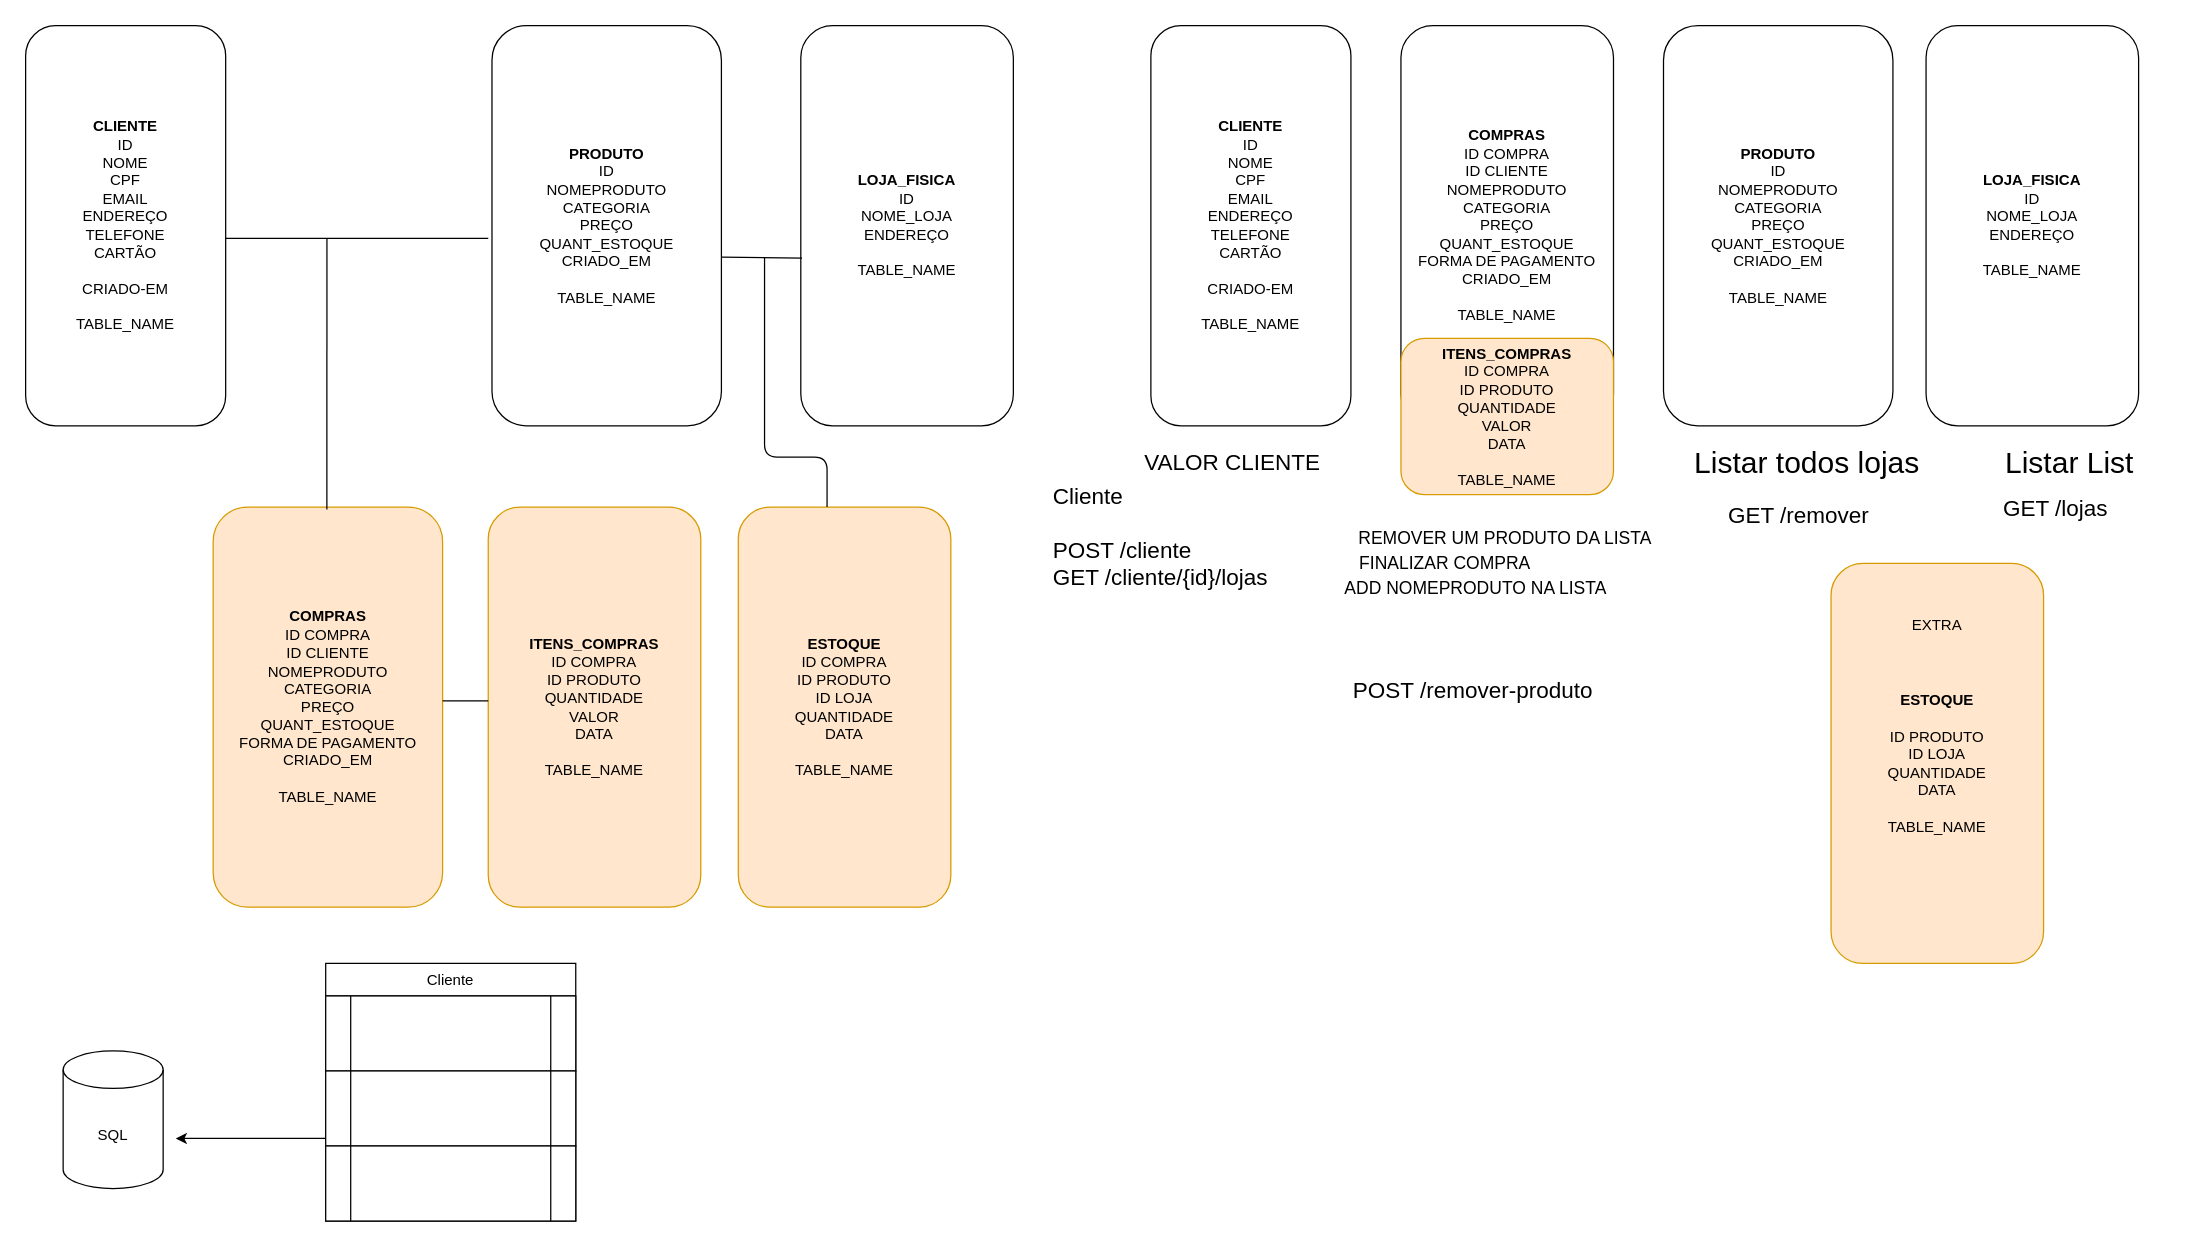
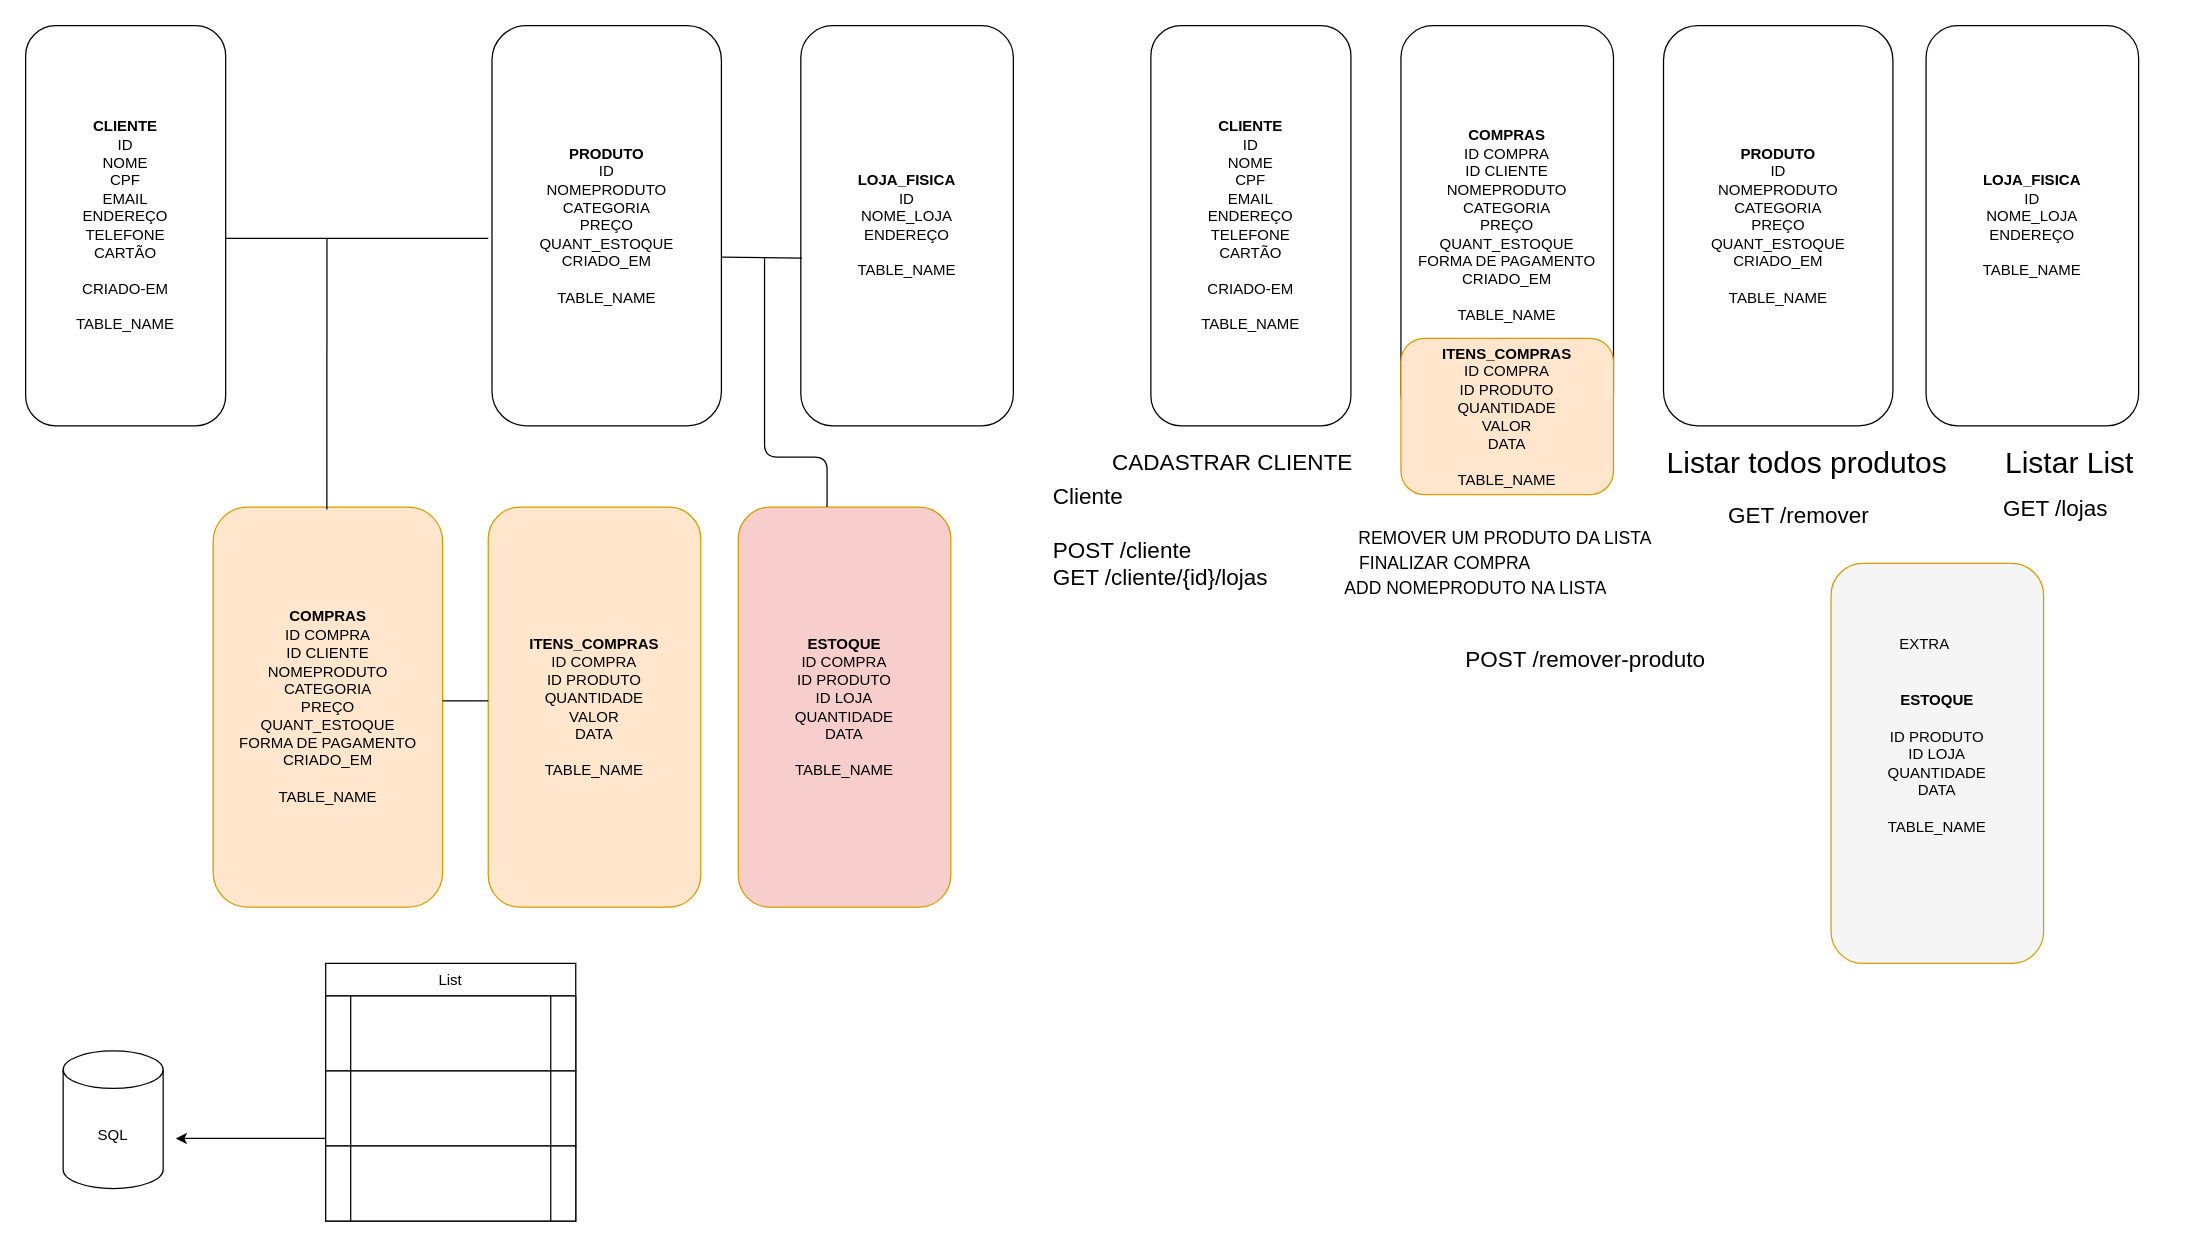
  <mxCell id="0" />
  <mxCell id="1" parent="0" />
  <mxCell id="2" value="&lt;b&gt;PRODUTO&lt;/b&gt;&lt;br&gt;ID&lt;br&gt;NOMEPRODUTO&lt;br&gt;CATEGORIA&lt;br&gt;PREÇO&lt;br&gt;QUANT_ESTOQUE&lt;br&gt;CRIADO_EM&lt;br&gt;&lt;br&gt;TABLE_NAME" style="rounded=1;whiteSpace=wrap;html=1;" parent="1" vertex="1"><mxGeometry x="393" y="20" width="183.5" height="320" as="geometry" /></mxCell>
  <mxCell id="3" value="&lt;b&gt;LOJA_FISICA&lt;/b&gt;&lt;br&gt;ID&lt;br&gt;NOME_LOJA&lt;br&gt;ENDEREÇO&lt;br&gt;&lt;br&gt;TABLE_NAME" style="rounded=1;whiteSpace=wrap;html=1;" parent="1" vertex="1"><mxGeometry x="640" y="20" width="170" height="320" as="geometry" /></mxCell>
  <mxCell id="4" value="&lt;b&gt;CLIENTE&lt;/b&gt;&lt;br&gt;ID&lt;br&gt;NOME&lt;br&gt;CPF&lt;br&gt;EMAIL&lt;br&gt;ENDEREÇO&lt;br&gt;TELEFONE&lt;br&gt;CARTÃO&lt;br&gt;&lt;br&gt;CRIADO-EM&lt;br&gt;&lt;br&gt;TABLE_NAME" style="rounded=1;whiteSpace=wrap;html=1;" parent="1" vertex="1"><mxGeometry x="20" y="20" width="160" height="320" as="geometry" /></mxCell>
  <mxCell id="5" value="&lt;b&gt;COMPRAS&lt;/b&gt;&lt;br&gt;ID COMPRA&lt;br&gt;ID CLIENTE&lt;br&gt;NOMEPRODUTO&lt;br&gt;CATEGORIA&lt;br&gt;PREÇO&lt;br&gt;QUANT_ESTOQUE&lt;br&gt;FORMA DE PAGAMENTO&lt;br&gt;CRIADO_EM&lt;br&gt;&lt;br&gt;TABLE_NAME" style="rounded=1;whiteSpace=wrap;html=1;fillColor=#ffe6cc;strokeColor=#d79b00;" parent="1" vertex="1"><mxGeometry x="170" y="405" width="183.5" height="320" as="geometry" /></mxCell>
  <mxCell id="6" value="&lt;b&gt;ITENS_COMPRAS&lt;/b&gt;&lt;br&gt;ID COMPRA&lt;br&gt;ID PRODUTO&lt;br&gt;QUANTIDADE&lt;br&gt;VALOR&lt;br&gt;DATA&lt;br&gt;&lt;br&gt;TABLE_NAME" style="rounded=1;whiteSpace=wrap;html=1;fillColor=#ffe6cc;strokeColor=#d79b00;" parent="1" vertex="1"><mxGeometry x="390" y="405" width="170" height="320" as="geometry" /></mxCell>
- <mxCell id="7" value="&lt;b&gt;ESTOQUE&lt;/b&gt;&lt;br&gt;ID COMPRA&lt;br&gt;ID PRODUTO&lt;br&gt;ID LOJA&lt;br&gt;QUANTIDADE&lt;br&gt;DATA&lt;br&gt;&lt;br&gt;TABLE_NAME" style="rounded=1;whiteSpace=wrap;html=1;fillColor=#ffe6cc;strokeColor=#d79b00;" parent="1" vertex="1"><mxGeometry x="590" y="405" width="170" height="320" as="geometry" /></mxCell>
+ <mxCell id="7" value="&lt;b&gt;ESTOQUE&lt;/b&gt;&lt;br&gt;ID COMPRA&lt;br&gt;ID PRODUTO&lt;br&gt;ID LOJA&lt;br&gt;QUANTIDADE&lt;br&gt;DATA&lt;br&gt;&lt;br&gt;TABLE_NAME" style="rounded=1;whiteSpace=wrap;html=1;fillColor=#f8cecc;strokeColor=#d79b00;" parent="1" vertex="1"><mxGeometry x="590" y="405" width="170" height="320" as="geometry" /></mxCell>
  <mxCell id="8" value="" style="endArrow=none;html=1;entryX=0.006;entryY=0.581;entryDx=0;entryDy=0;entryPerimeter=0;" parent="1" target="3" edge="1"><mxGeometry width="50" height="50" relative="1" as="geometry"><mxPoint x="576.5" y="205" as="sourcePoint" /><mxPoint x="626.5" y="155" as="targetPoint" /></mxGeometry></mxCell>
  <mxCell id="9" value="" style="endArrow=none;html=1;" parent="1" edge="1"><mxGeometry width="50" height="50" relative="1" as="geometry"><mxPoint x="180" y="190" as="sourcePoint" /><mxPoint x="390" y="190" as="targetPoint" /></mxGeometry></mxCell>
  <mxCell id="10" value="" style="endArrow=none;html=1;exitX=0.599;exitY=0.006;exitDx=0;exitDy=0;exitPerimeter=0;" parent="1" edge="1"><mxGeometry width="50" height="50" relative="1" as="geometry"><mxPoint x="260.917" y="406.92" as="sourcePoint" /><mxPoint x="261" y="190" as="targetPoint" /></mxGeometry></mxCell>
  <mxCell id="11" value="" style="endArrow=none;html=1;" parent="1" edge="1"><mxGeometry width="50" height="50" relative="1" as="geometry"><mxPoint x="353.5" y="560" as="sourcePoint" /><mxPoint x="390" y="560" as="targetPoint" /></mxGeometry></mxCell>
  <mxCell id="12" value="" style="endArrow=none;html=1;" parent="1" edge="1"><mxGeometry width="50" height="50" relative="1" as="geometry"><mxPoint x="661" y="405" as="sourcePoint" /><mxPoint x="611" y="205" as="targetPoint" /><Array as="points"><mxPoint x="661" y="365" /><mxPoint x="611" y="365" /></Array></mxGeometry></mxCell>
  <mxCell id="13" value="SQL" style="shape=cylinder3;whiteSpace=wrap;html=1;boundedLbl=1;backgroundOutline=1;size=15;" parent="1" vertex="1"><mxGeometry x="50" y="840" width="80" height="110" as="geometry" /></mxCell>
- <mxCell id="14" value="Cliente" style="swimlane;fontStyle=0;childLayout=stackLayout;horizontal=1;startSize=26;horizontalStack=0;resizeParent=1;resizeParentMax=0;resizeLast=0;collapsible=1;marginBottom=0;" parent="1" vertex="1"><mxGeometry x="260" y="770" width="200" height="206" as="geometry" /></mxCell>
+ <mxCell id="14" value="List" style="swimlane;fontStyle=0;childLayout=stackLayout;horizontal=1;startSize=26;horizontalStack=0;resizeParent=1;resizeParentMax=0;resizeLast=0;collapsible=1;marginBottom=0;" parent="1" vertex="1"><mxGeometry x="260" y="770" width="200" height="206" as="geometry" /></mxCell>
  <mxCell id="15" value="" style="shape=process;whiteSpace=wrap;html=1;backgroundOutline=1;" parent="14" vertex="1"><mxGeometry y="26" width="200" height="60" as="geometry" /></mxCell>
  <mxCell id="16" value="" style="shape=process;whiteSpace=wrap;html=1;backgroundOutline=1;" parent="14" vertex="1"><mxGeometry y="86" width="200" height="60" as="geometry" /></mxCell>
  <mxCell id="17" value="" style="shape=process;whiteSpace=wrap;html=1;backgroundOutline=1;" parent="14" vertex="1"><mxGeometry y="146" width="200" height="60" as="geometry" /></mxCell>
  <mxCell id="18" value="" style="endArrow=classic;html=1;" parent="1" edge="1"><mxGeometry width="50" height="50" relative="1" as="geometry"><mxPoint x="260" y="910" as="sourcePoint" /><mxPoint x="140" y="910" as="targetPoint" /></mxGeometry></mxCell>
  <mxCell id="19" value="&lt;b&gt;PRODUTO&lt;/b&gt;&lt;br&gt;ID&lt;br&gt;NOMEPRODUTO&lt;br&gt;CATEGORIA&lt;br&gt;PREÇO&lt;br&gt;QUANT_ESTOQUE&lt;br&gt;CRIADO_EM&lt;br&gt;&lt;br&gt;TABLE_NAME" style="rounded=1;whiteSpace=wrap;html=1;" parent="1" vertex="1"><mxGeometry x="1330" y="20" width="183.5" height="320" as="geometry" /></mxCell>
  <mxCell id="20" value="&lt;b&gt;LOJA_FISICA&lt;/b&gt;&lt;br&gt;ID&lt;br&gt;NOME_LOJA&lt;br&gt;ENDEREÇO&lt;br&gt;&lt;br&gt;TABLE_NAME" style="rounded=1;whiteSpace=wrap;html=1;" parent="1" vertex="1"><mxGeometry x="1540" y="20" width="170" height="320" as="geometry" /></mxCell>
  <mxCell id="21" value="&lt;b&gt;CLIENTE&lt;/b&gt;&lt;br&gt;ID&lt;br&gt;NOME&lt;br&gt;CPF&lt;br&gt;EMAIL&lt;br&gt;ENDEREÇO&lt;br&gt;TELEFONE&lt;br&gt;CARTÃO&lt;br&gt;&lt;br&gt;CRIADO-EM&lt;br&gt;&lt;br&gt;TABLE_NAME" style="rounded=1;whiteSpace=wrap;html=1;" parent="1" vertex="1"><mxGeometry x="920" y="20" width="160" height="320" as="geometry" /></mxCell>
  <mxCell id="22" value="&lt;b&gt;COMPRAS&lt;/b&gt;&lt;br&gt;ID COMPRA&lt;br&gt;ID CLIENTE&lt;br&gt;NOMEPRODUTO&lt;br&gt;CATEGORIA&lt;br&gt;PREÇO&lt;br&gt;QUANT_ESTOQUE&lt;br&gt;FORMA DE PAGAMENTO&lt;br&gt;CRIADO_EM&lt;br&gt;&lt;br&gt;TABLE_NAME" style="rounded=1;whiteSpace=wrap;html=1;" parent="1" vertex="1"><mxGeometry x="1120" y="20" width="170" height="320" as="geometry" /></mxCell>
  <mxCell id="23" value="&lt;b&gt;ITENS_COMPRAS&lt;/b&gt;&lt;br&gt;ID COMPRA&lt;br&gt;ID PRODUTO&lt;br&gt;QUANTIDADE&lt;br&gt;VALOR&lt;br&gt;DATA&lt;br&gt;&lt;br&gt;TABLE_NAME" style="rounded=1;whiteSpace=wrap;html=1;fillColor=#ffe6cc;strokeColor=#d79b00;" parent="1" vertex="1"><mxGeometry x="1120" y="270" width="170" height="125" as="geometry" /></mxCell>
- <mxCell id="24" value="&lt;b&gt;ESTOQUE&lt;/b&gt;&lt;br&gt;&lt;br&gt;ID PRODUTO&lt;br&gt;ID LOJA&lt;br&gt;QUANTIDADE&lt;br&gt;DATA&lt;br&gt;&lt;br&gt;TABLE_NAME" style="rounded=1;whiteSpace=wrap;html=1;fillColor=#ffe6cc;strokeColor=#d79b00;" parent="1" vertex="1"><mxGeometry x="1464" y="450" width="170" height="320" as="geometry" /></mxCell>
+ <mxCell id="24" value="&lt;b&gt;ESTOQUE&lt;/b&gt;&lt;br&gt;&lt;br&gt;ID PRODUTO&lt;br&gt;ID LOJA&lt;br&gt;QUANTIDADE&lt;br&gt;DATA&lt;br&gt;&lt;br&gt;TABLE_NAME" style="rounded=1;whiteSpace=wrap;html=1;fillColor=#f5f5f5;strokeColor=#d79b00;" parent="1" vertex="1"><mxGeometry x="1464" y="450" width="170" height="320" as="geometry" /></mxCell>
  <mxCell id="25" value="&lt;font style=&quot;font-size: 24px&quot;&gt;Listar List&lt;/font&gt;" style="text;html=1;strokeColor=none;fillColor=none;align=center;verticalAlign=middle;whiteSpace=wrap;rounded=0;" parent="1" vertex="1"><mxGeometry x="1570" y="360" width="170" height="20" as="geometry" /></mxCell>
  <mxCell id="26" style="edgeStyle=orthogonalEdgeStyle;rounded=0;orthogonalLoop=1;jettySize=auto;html=1;exitX=0.5;exitY=1;exitDx=0;exitDy=0;" parent="1" source="25" target="25" edge="1"><mxGeometry relative="1" as="geometry" /></mxCell>
- <mxCell id="27" value="&lt;font style=&quot;font-size: 24px&quot;&gt;Listar todos lojas&lt;/font&gt;" style="text;html=1;strokeColor=none;fillColor=none;align=center;verticalAlign=middle;whiteSpace=wrap;rounded=0;" parent="1" vertex="1"><mxGeometry x="1330" y="360" width="230" height="20" as="geometry" /></mxCell>
- <mxCell id="28" value="&lt;font style=&quot;font-size: 18px&quot;&gt;VALOR CLIENTE&lt;/font&gt;" style="text;html=1;align=center;verticalAlign=middle;resizable=0;points=[];autosize=1;strokeColor=none;fillColor=none;" parent="1" vertex="1"><mxGeometry x="880" y="360" width="210" height="20" as="geometry" /></mxCell>
+ <mxCell id="27" value="&lt;font style=&quot;font-size: 24px&quot;&gt;Listar todos produtos&lt;/font&gt;" style="text;html=1;strokeColor=none;fillColor=none;align=center;verticalAlign=middle;whiteSpace=wrap;rounded=0;" parent="1" vertex="1"><mxGeometry x="1330" y="360" width="230" height="20" as="geometry" /></mxCell>
+ <mxCell id="28" value="&lt;font style=&quot;font-size: 18px&quot;&gt;CADASTRAR CLIENTE&lt;/font&gt;" style="text;html=1;align=center;verticalAlign=middle;resizable=0;points=[];autosize=1;strokeColor=none;fillColor=none;" parent="1" vertex="1"><mxGeometry x="880" y="360" width="210" height="20" as="geometry" /></mxCell>
  <mxCell id="29" value="&lt;font style=&quot;font-size: 14px&quot;&gt;FINALIZAR COMPRA&lt;/font&gt;" style="text;html=1;align=center;verticalAlign=middle;resizable=0;points=[];autosize=1;strokeColor=none;fillColor=none;" parent="1" vertex="1"><mxGeometry x="1080" y="440" width="150" height="20" as="geometry" /></mxCell>
  <mxCell id="30" value="&lt;font style=&quot;font-size: 14px&quot;&gt;REMOVER UM PRODUTO DA LISTA&amp;nbsp;&lt;/font&gt;" style="text;html=1;align=center;verticalAlign=middle;resizable=0;points=[];autosize=1;strokeColor=none;fillColor=none;" parent="1" vertex="1"><mxGeometry x="1080" y="420" width="250" height="20" as="geometry" /></mxCell>
  <mxCell id="31" value="&lt;font style=&quot;font-size: 14px&quot;&gt;ADD NOMEPRODUTO NA LISTA&lt;/font&gt;" style="text;html=1;strokeColor=none;fillColor=none;align=center;verticalAlign=middle;whiteSpace=wrap;rounded=0;" parent="1" vertex="1"><mxGeometry x="1070" y="460" width="220" height="20" as="geometry" /></mxCell>
  <mxCell id="32" value="&lt;font style=&quot;font-size: 18px&quot;&gt;Cliente&lt;br/&gt;&lt;br/&gt;POST  /cliente &lt;br/&gt;GET /cliente/{id}/lojas&lt;/font&gt;" style="text;whiteSpace=wrap;html=1;" parent="1" vertex="1"><mxGeometry x="840" y="380" width="280" height="30" as="geometry" /></mxCell>
- <mxCell id="33" value="&lt;font style=&quot;font-size: 18px&quot;&gt;POST /remover-produto&lt;/font&gt;" style="text;whiteSpace=wrap;html=1;" parent="1" vertex="1"><mxGeometry x="1080" y="535" width="210" height="30" as="geometry" /></mxCell>
+ <mxCell id="33" value="&lt;font style=&quot;font-size: 18px&quot;&gt;POST /remover-produto&lt;/font&gt;" style="text;whiteSpace=wrap;html=1;" parent="1" vertex="1"><mxGeometry x="1170" y="510" width="210" height="30" as="geometry" /></mxCell>
  <mxCell id="34" value="&lt;font style=&quot;font-size: 18px&quot;&gt;GET /remover&lt;/font&gt;" style="text;whiteSpace=wrap;html=1;" parent="1" vertex="1"><mxGeometry x="1380" y="395" width="140" height="30" as="geometry" /></mxCell>
  <mxCell id="35" value="&lt;font style=&quot;font-size: 18px&quot;&gt;GET /lojas&lt;/font&gt;" style="text;whiteSpace=wrap;html=1;" parent="1" vertex="1"><mxGeometry x="1600" y="390" width="110" height="30" as="geometry" /></mxCell>
- <mxCell id="36" value="EXTRA" style="text;html=1;strokeColor=none;fillColor=none;align=center;verticalAlign=middle;whiteSpace=wrap;rounded=0;" parent="1" vertex="1"><mxGeometry x="1529" y="490" width="40" height="20" as="geometry" /></mxCell>
+ <mxCell id="36" value="EXTRA" style="text;html=1;strokeColor=none;fillColor=none;align=center;verticalAlign=middle;whiteSpace=wrap;rounded=0;" parent="1" vertex="1"><mxGeometry x="1519" y="505" width="40" height="20" as="geometry" /></mxCell>
